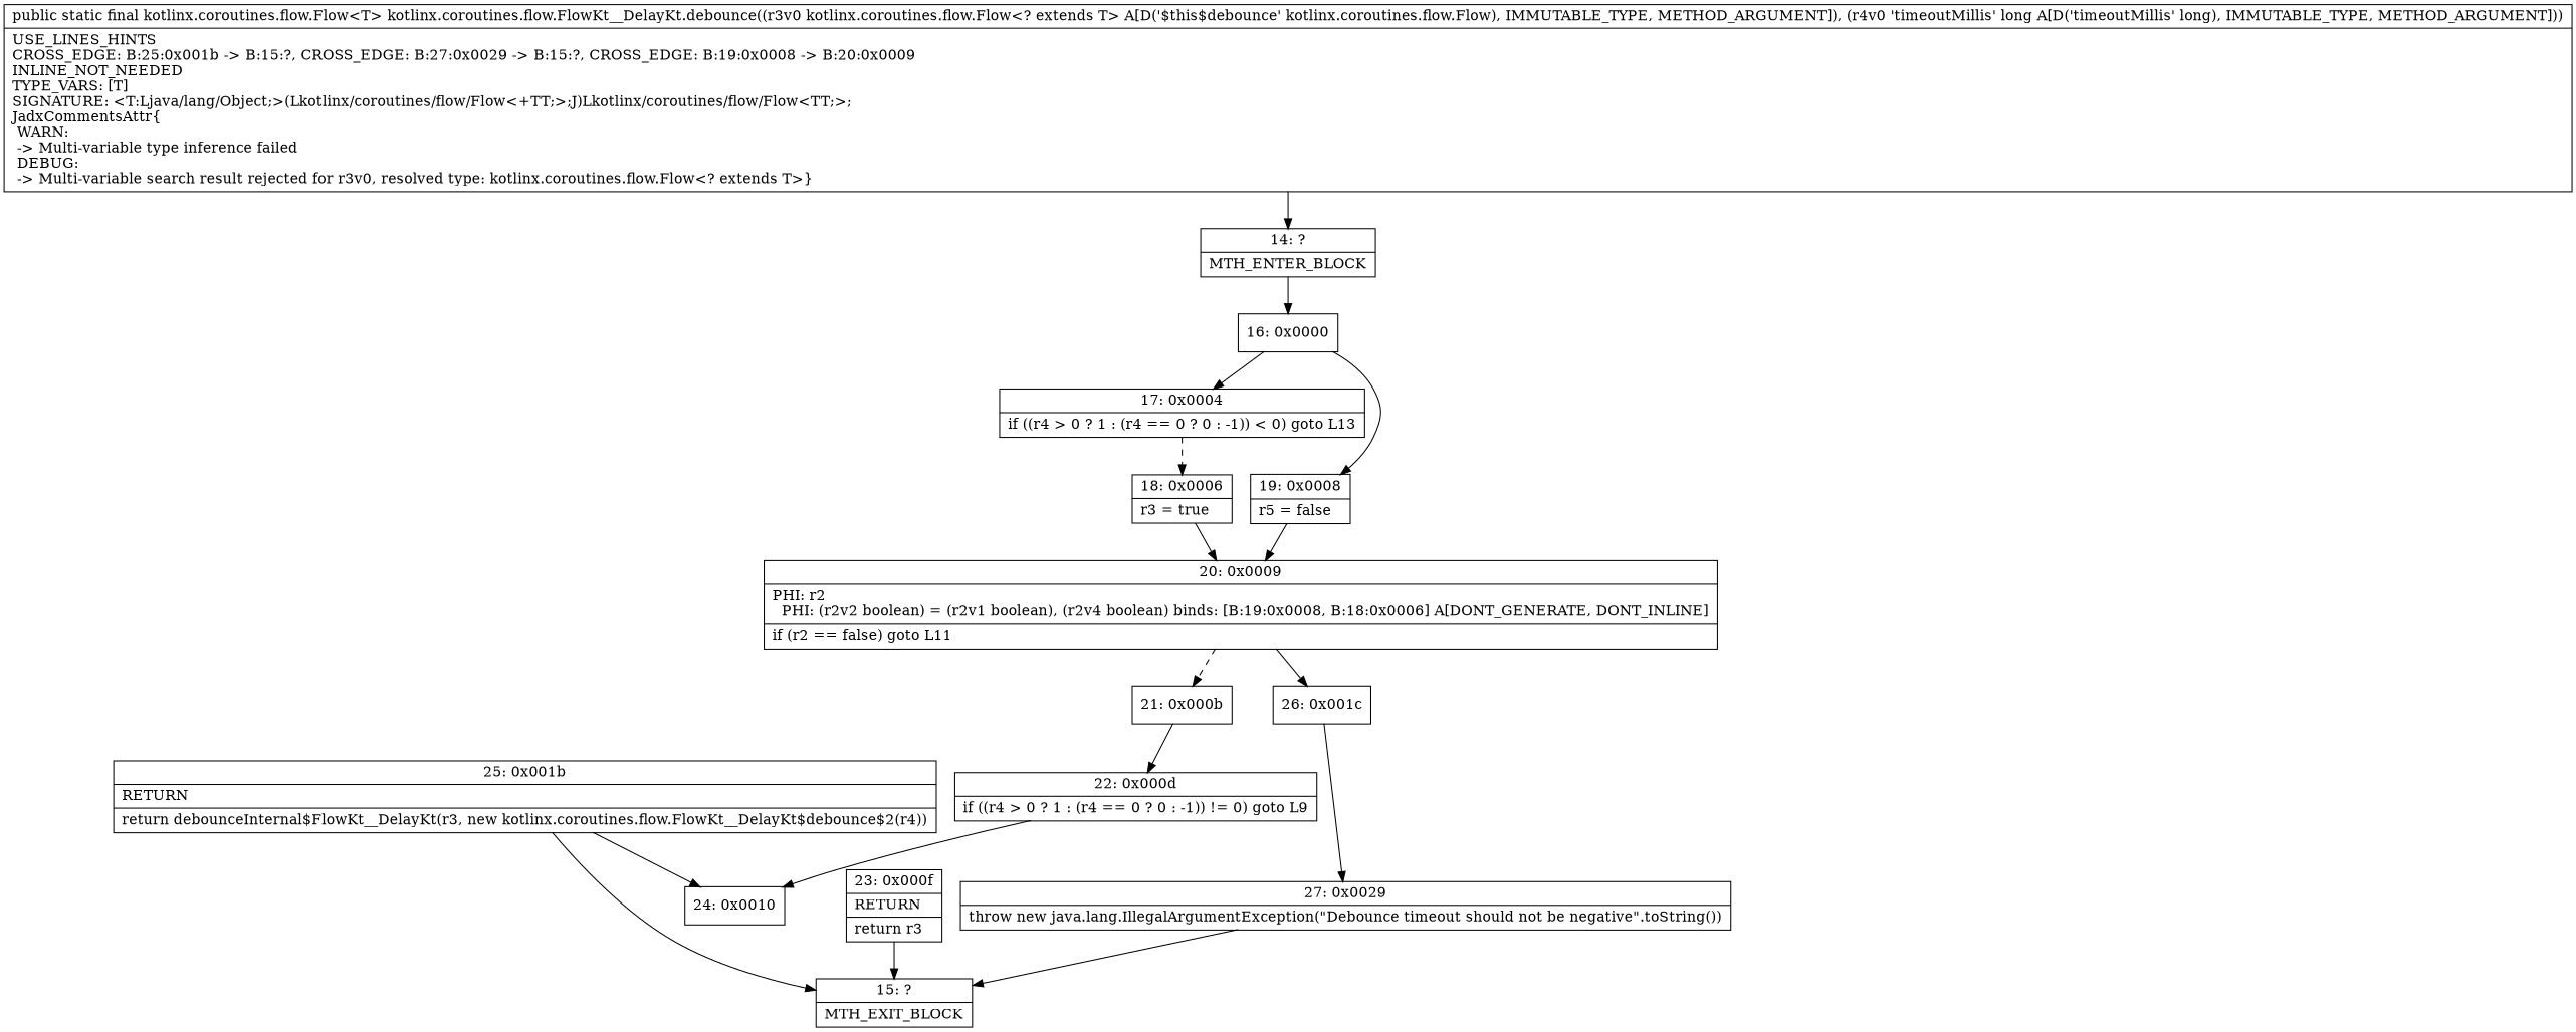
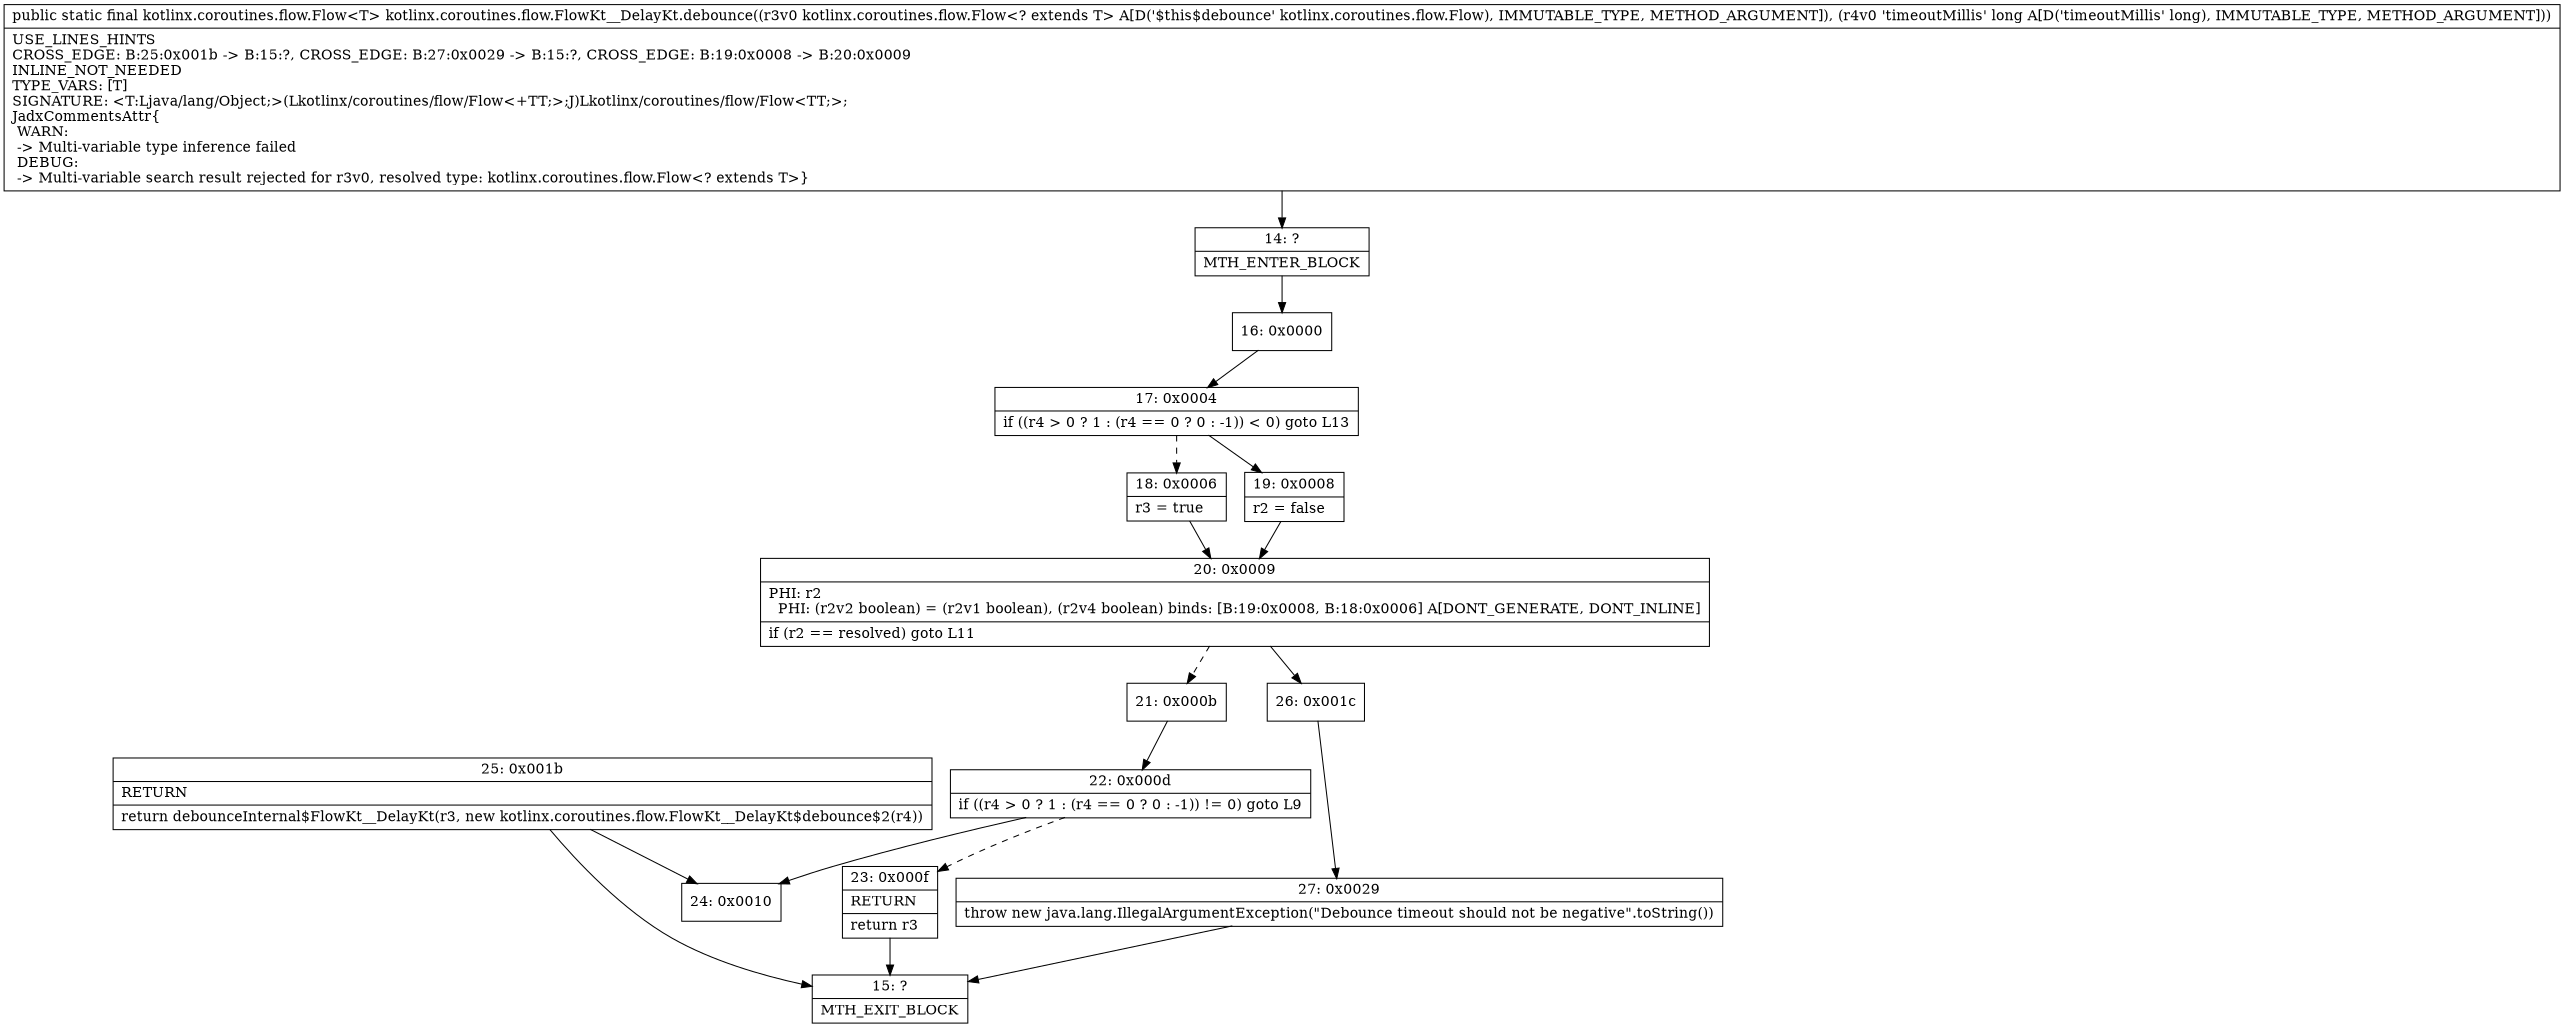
  digraph {
    node [shape=record]
    n1 [label="{14\:\ ?|MTH_ENTER_BLOCK\l}"]
    n2 [label="{16\:\ 0x0000}"]
    n3 [label="{17\:\ 0x0004|if ((r4 \> 0 ? 1 : (r4 == 0 ? 0 : \-1)) \< 0) goto L13\l}"]
    n4 [label="{18\:\ 0x0006|r3 = true\l}"]
-   n5 [label="{19\:\ 0x0008|r5 = false\l}"]
-   n6 [label="{20\:\ 0x0009|PHI: r2 \l  PHI: (r2v2 boolean) = (r2v1 boolean), (r2v4 boolean) binds: [B:19:0x0008, B:18:0x0006] A[DONT_GENERATE, DONT_INLINE]\l|if (r2 == false) goto L11\l}"]
+   n5 [label="{19\:\ 0x0008|r2 = false\l}"]
+   n6 [label="{20\:\ 0x0009|PHI: r2 \l  PHI: (r2v2 boolean) = (r2v1 boolean), (r2v4 boolean) binds: [B:19:0x0008, B:18:0x0006] A[DONT_GENERATE, DONT_INLINE]\l|if (r2 == resolved) goto L11\l}"]
    n7 [label="{21\:\ 0x000b}"]
    n8 [label="{26\:\ 0x001c}"]
    n9 [label="{22\:\ 0x000d|if ((r4 \> 0 ? 1 : (r4 == 0 ? 0 : \-1)) != 0) goto L9\l}"]
    n10 [label="{27\:\ 0x0029|throw new java.lang.IllegalArgumentException(\"Debounce timeout should not be negative\".toString())\l}"]
    n11 [label="{23\:\ 0x000f|RETURN\l|return r3\l}"]
    n12 [label="{24\:\ 0x0010}"]
    n13 [label="{15\:\ ?|MTH_EXIT_BLOCK\l}"]
    n14 [label="{25\:\ 0x001b|RETURN\l|return debounceInternal$FlowKt__DelayKt(r3, new kotlinx.coroutines.flow.FlowKt__DelayKt$debounce$2(r4))\l}"]
    n15 [label="{public static final kotlinx.coroutines.flow.Flow\<T\> kotlinx.coroutines.flow.FlowKt__DelayKt.debounce((r3v0 kotlinx.coroutines.flow.Flow\<? extends T\> A[D('$this$debounce' kotlinx.coroutines.flow.Flow), IMMUTABLE_TYPE, METHOD_ARGUMENT]), (r4v0 'timeoutMillis' long A[D('timeoutMillis' long), IMMUTABLE_TYPE, METHOD_ARGUMENT]))  | USE_LINES_HINTS\lCROSS_EDGE: B:25:0x001b \-\> B:15:?, CROSS_EDGE: B:27:0x0029 \-\> B:15:?, CROSS_EDGE: B:19:0x0008 \-\> B:20:0x0009\lINLINE_NOT_NEEDED\lTYPE_VARS: [T]\lSIGNATURE: \<T:Ljava\/lang\/Object;\>(Lkotlinx\/coroutines\/flow\/Flow\<+TT;\>;J)Lkotlinx\/coroutines\/flow\/Flow\<TT;\>;\lJadxCommentsAttr\{\l WARN: \l \-\> Multi\-variable type inference failed\l DEBUG: \l \-\> Multi\-variable search result rejected for r3v0, resolved type: kotlinx.coroutines.flow.Flow\<? extends T\>\}\l}"]
    n1 -> n2
    n2 -> n3
    n3 -> n4 [style=dashed]
-   n2 -> n5
+   n3 -> n5
    n4 -> n6
    n5 -> n6
    n6 -> n7 [style=dashed]
    n6 -> n8
    n7 -> n9
    n8 -> n10
+   n9 -> n11 [style=dashed]
    n9 -> n12
    n10 -> n13
    n11 -> n13
    n14 -> n12
    n14 -> n13
    n15 -> n1
  }
